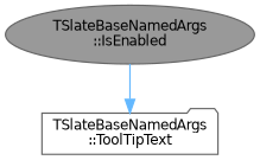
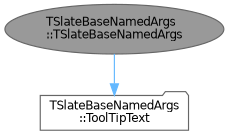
  digraph {
    rankdir=TB
    node [fontname=Helvetica fontsize=10 style=filled]
-   n1 [color=gray40 fillcolor=grey60 fontcolor=black height=0.2 label="TSlateBaseNamedArgs\l::IsEnabled" shape=ellipse width=0.4]
+   n1 [color=gray40 fillcolor=grey60 fontcolor=black height=0.2 label="TSlateBaseNamedArgs\l::TSlateBaseNamedArgs" shape=ellipse width=0.4]
    n2 [color=grey40 fillcolor=white height=0.2 label="TSlateBaseNamedArgs\l::ToolTipText" shape=folder width=0.4]
    n1 -> n2 [color=steelblue1 fontname=Helvetica fontsize=10 labelfontname=Helvetica labelfontsize=10 style=solid]
  }
